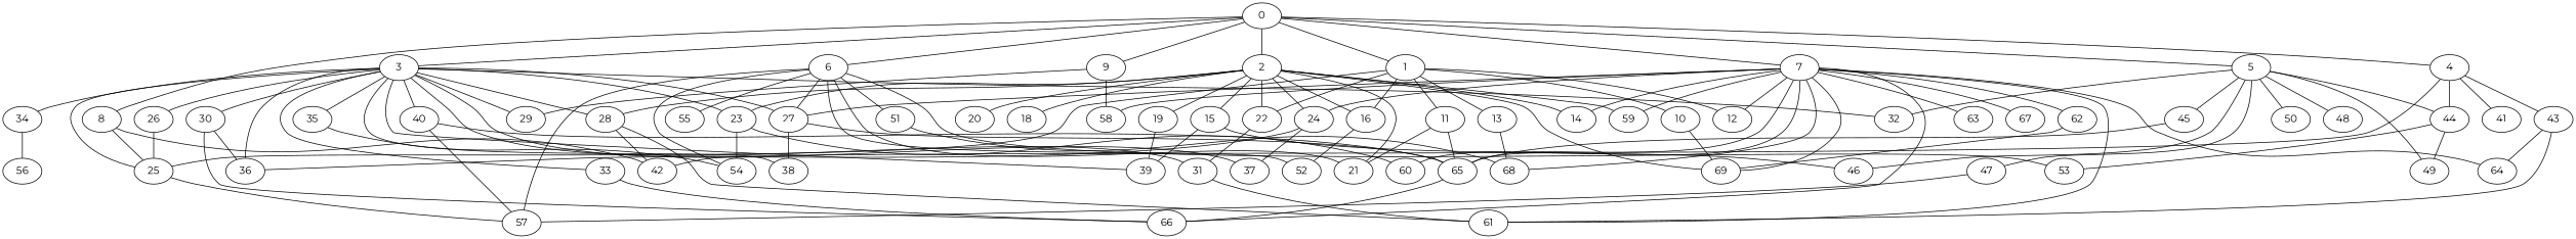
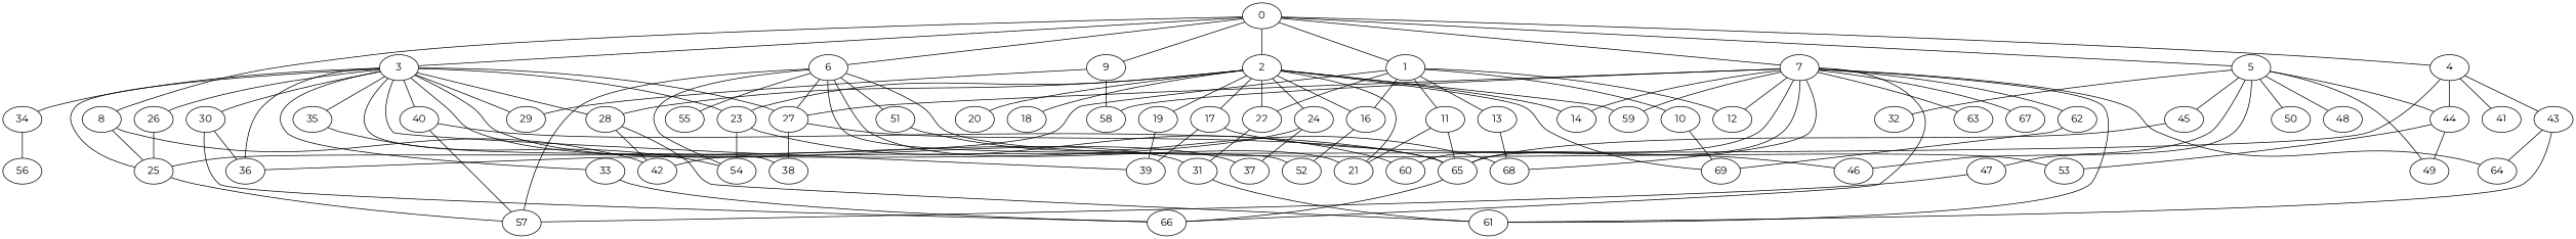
  graph {
    fontname=Montserrat
    node [fontname=Montserrat]
    edge [fontname=Montserrat]
    0
    1
    2
    3
    4
    5
    6
    7
    8
    9
    10
    11
    12
    13
    25
    16
    22
    14
-   15
+   15 [label=17]
    18
    19
    20
    21
    23
    24
    69
    28
    59
    32
    34
    35
    36
    37
    38
    33
    40
    39
    26
    27
    29
    30
    31
    41
    42
    43
    44
    45
    46
    47
    48
    49
    50
    51
    52
    53
    54
    55
    57
    64
    66
    67
    68
    65
    58
    60
    61
    62
    63
    56
    0 -- 1
    0 -- 2
    0 -- 3
    0 -- 4
    0 -- 5
    0 -- 6
    0 -- 7
    0 -- 8
    0 -- 9
    1 -- 10
    1 -- 11
    1 -- 12
    1 -- 13
    1 -- 25
    1 -- 16
    1 -- 22
    2 -- 16
    2 -- 22
    2 -- 14
    2 -- 15
    2 -- 18
    2 -- 19
    2 -- 20
    2 -- 21
    2 -- 23
    2 -- 24
    2 -- 69
    2 -- 28
    2 -- 59
    3 -- 25
    3 -- 23
    3 -- 28
-   3 -- 32
    3 -- 34
    3 -- 35
    3 -- 36
    3 -- 37
    3 -- 38
    3 -- 33
    3 -- 40
    3 -- 39
    3 -- 26
    3 -- 27
    3 -- 29
    3 -- 30
    3 -- 31
    4 -- 41
    4 -- 42
    4 -- 43
    4 -- 44
    5 -- 32
    5 -- 44
    5 -- 45
    5 -- 46
    5 -- 47
    5 -- 48
    5 -- 49
    5 -- 50
    6 -- 21
    6 -- 27
    6 -- 51
    6 -- 52
    6 -- 53
    6 -- 54
    6 -- 55
    6 -- 57
    7 -- 12
    7 -- 14
-   7 -- 24
-   7 -- 69
    7 -- 59
    7 -- 27
    7 -- 64
    7 -- 66
    7 -- 67
    7 -- 68
    7 -- 65
    7 -- 58
    7 -- 60
    7 -- 61
    7 -- 62
    7 -- 63
    8 -- 25
    8 -- 42
    9 -- 29
    9 -- 58
    10 -- 69
    11 -- 21
    11 -- 65
    13 -- 68
    25 -- 57
    16 -- 52
    22 -- 31
    15 -- 39
    15 -- 46
    19 -- 39
    23 -- 54
    23 -- 60
    24 -- 36
    24 -- 37
    28 -- 42
    28 -- 61
    34 -- 56
    35 -- 54
    33 -- 66
    40 -- 57
    40 -- 65
    26 -- 25
    27 -- 38
    27 -- 65
    30 -- 36
    30 -- 66
    31 -- 61
    43 -- 64
    43 -- 61
    44 -- 49
    44 -- 53
    45 -- 65
    47 -- 57
    51 -- 68
    65 -- 66
    62 -- 69
  }
